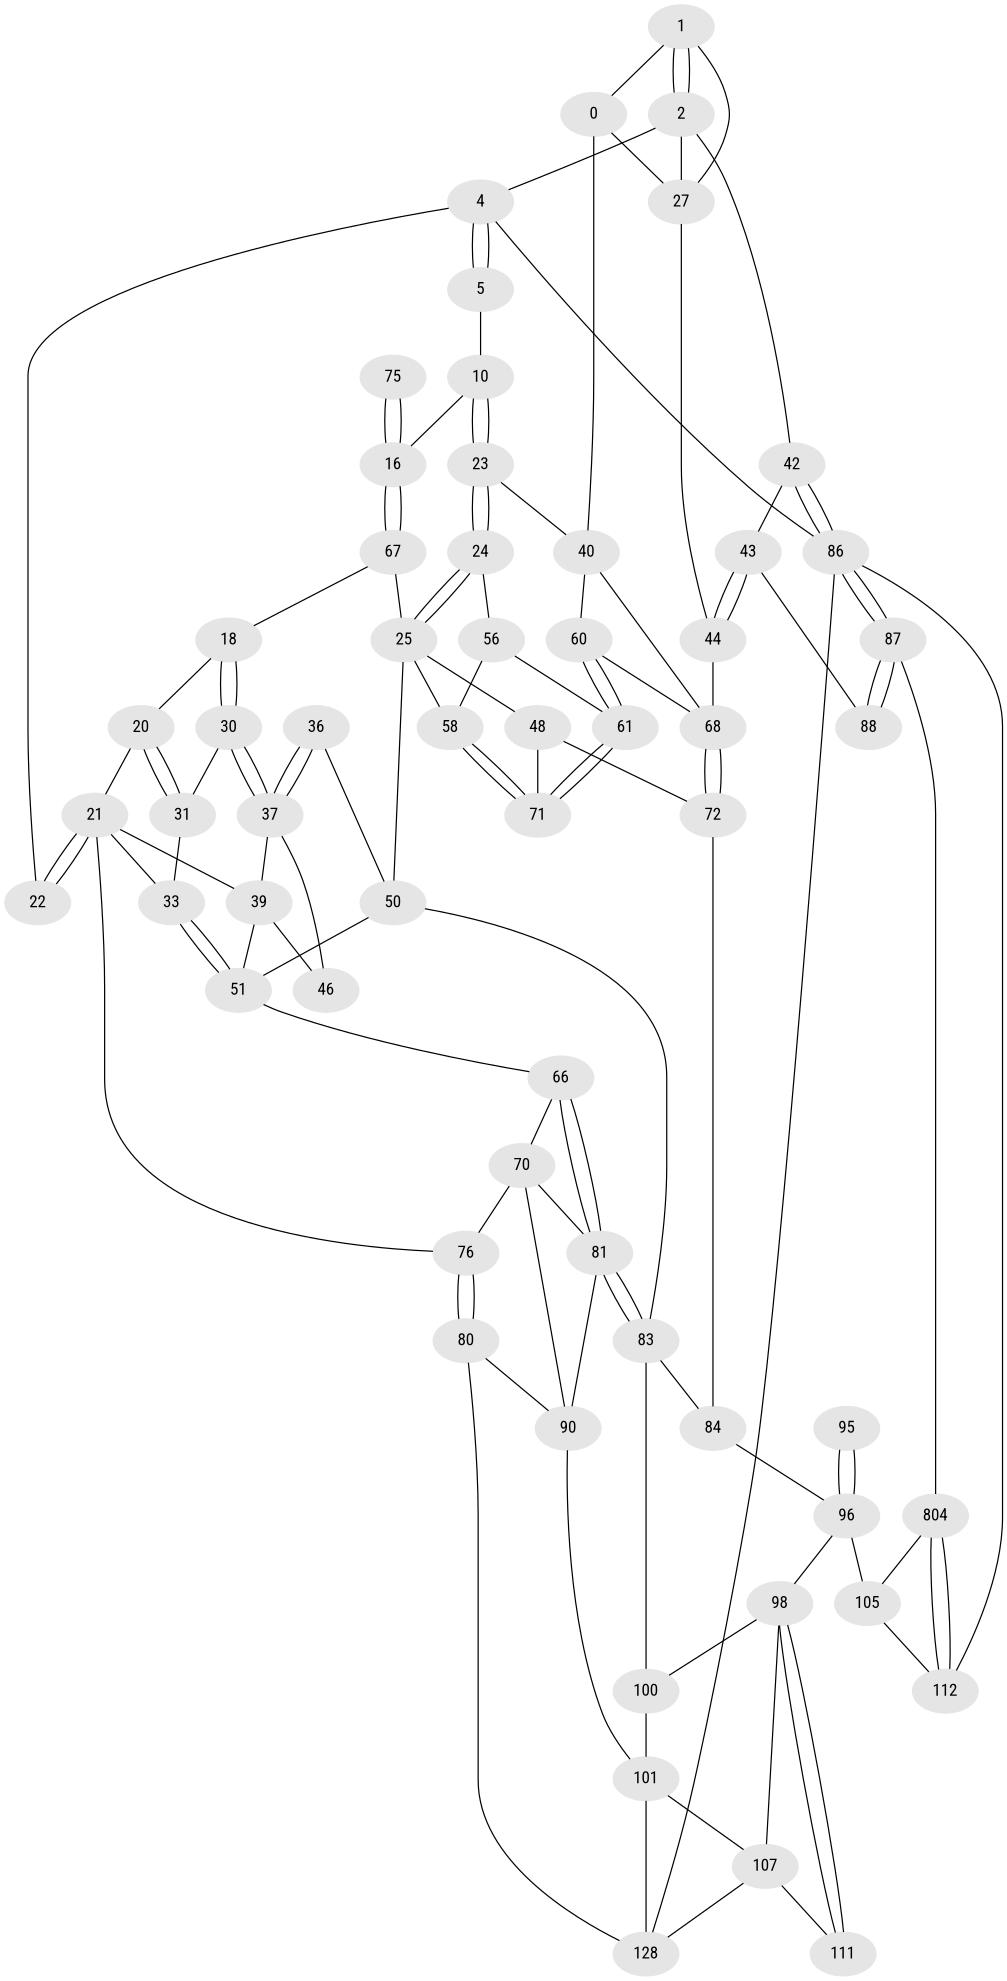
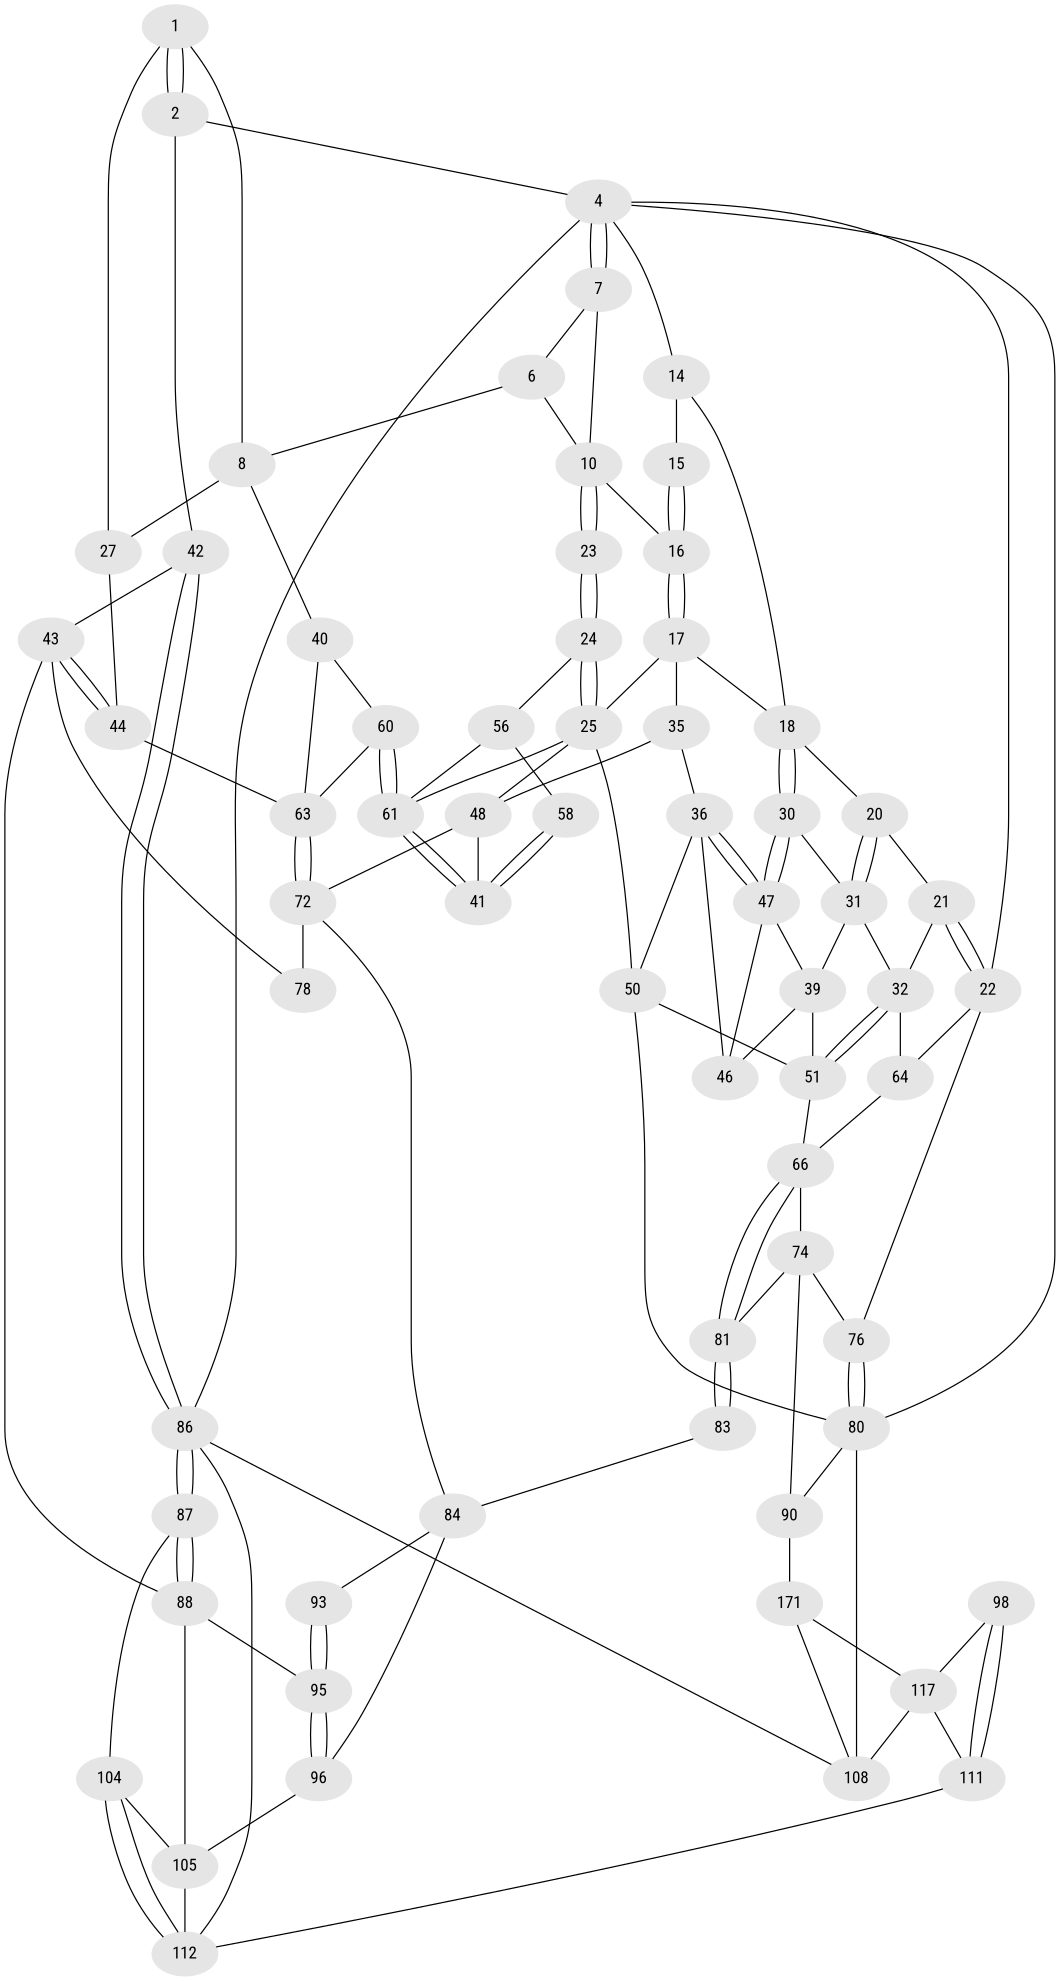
  graph {
    fontname="Roboto Condensed"
    node [color=gray90 fontname="Roboto Condensed" style=filled]
    edge [fontname="Roboto Condensed"]
    1 [super="+7"]
    2 [super="+3"]
-   8 [super="+29" label=0]
+   8 [super="+29"]
    27 [super="+28"]
    4 [super="+13"]
    42
    40 [super="+59"]
    44
-   5 [super="+12"]
+   5 [super="+12" label=7]
+   14
    22 [super="+63"]
    80 [super="+103"]
    86 [super="+89"]
    43 [super="+77"]
+   6 [super="+9"]
    10 [super="+11"]
-   15 [label=75]
+   15
    18 [super="+19"]
+   64
    76
    90 [super="+91"]
-   108 [super="+110" label=128]
+   108 [super="+110"]
    87
    112 [super="+113"]
    16
    23 [super="+41"]
    60
-   68 [super="+69"]
-   17 [super="+26" label=67]
+   68 [super="+69" label=63]
+   17 [super="+26"]
    24 [super="+54"]
    20
    30
    25 [super="+47"]
+   35 [super="+49"]
    48 [super="+73"]
    58
    50 [super="+70"]
    36 [super="+45"]
    21
    31 [super="+32"]
-   37 [super="+38"]
-   33 [super="+34"]
+   37 [super="+38" label=47]
+   33 [super="+34" label=32]
    39 [super="+51"]
    n44 [label=51 super="+65"]
    66 [super="+67"]
    56 [super="+57"]
    61 [super="+62"]
-   71
+   71 [label=41]
    72 [super="+79"]
    46
    83 [super="+85"]
+   78
    88 [super="+94"]
    95
    105 [super="+106"]
    84 [super="+92"]
-   100
-   74 [super="+75" label=70]
+   74 [super="+75"]
    81 [super="+82"]
+   93
    96 [super="+97"]
-   101 [super="+102"]
+   101 [super="+102" label=171]
    98 [super="+99"]
-   104 [label=804]
-   107 [super="+109"]
+   104
+   107 [super="+109" label=117]
    111
    1 -- 2
    1 -- 2
    1 -- 8
    1 -- 27
-   2 -- 27
    2 -- 4
    2 -- 42
    8 -- 27
    8 -- 40
    27 -- 44
    4 -- 5
    4 -- 5
+   4 -- 14
    4 -- 22
+   4 -- 80
    4 -- 86
    42 -- 86
    42 -- 86
    42 -- 43
    40 -- 60
    40 -- 68
    44 -- 68
+   5 -- 6
    5 -- 10
-   21 -- 76
+   14 -- 15
+   14 -- 18
+   22 -- 64
+   22 -- 76
    80 -- 90
    80 -- 108 [weight=2]
    86 -- 108
    86 -- 87
    86 -- 87
    86 -- 112
    43 -- 44
    43 -- 44
+   43 -- 78
    43 -- 88
+   6 -- 8
+   6 -- 10
    10 -- 16
    10 -- 23
    10 -- 23
    15 -- 16
    15 -- 16
    18 -- 20
    18 -- 30
    18 -- 30
+   64 -- 66
    76 -- 80
    76 -- 80
    90 -- 101
    87 -- 88
    87 -- 88
    87 -- 104
    16 -- 17
    16 -- 17
-   23 -- 40
    23 -- 24
    23 -- 24
    60 -- 68
    60 -- 61
    60 -- 61
    68 -- 72
    68 -- 72
    17 -- 18
    17 -- 25
+   17 -- 35
    24 -- 25
    24 -- 25
    24 -- 56
    20 -- 21
    20 -- 31
    20 -- 31
    30 -- 31
    30 -- 37
    30 -- 37
    25 -- 48
-   25 -- 58
+   25 -- 61
    25 -- 50
+   35 -- 48
+   35 -- 36
    48 -- 71
    48 -- 72
    58 -- 71
    58 -- 71
    50 -- n44
-   50 -- 83
+   50 -- 80
    36 -- 50
    36 -- 37
    36 -- 37
+   36 -- 46
    21 -- 22
    21 -- 22
    21 -- 33
    31 -- 33
-   21 -- 39
+   31 -- 39
    37 -- 39
    37 -- 46
+   33 -- 64
    33 -- n44
    33 -- n44
    39 -- n44
    39 -- 46
    n44 -- 66
    66 -- 74
    66 -- 81
    66 -- 81
    56 -- 58
    56 -- 61
    61 -- 71
    61 -- 71
+   72 -- 78
    72 -- 84
    83 -- 84
-   83 -- 100
+   88 -- 95
+   88 -- 105
    95 -- 96
    95 -- 96
    105 -- 112
+   84 -- 93
    84 -- 96
-   100 -- 101
    74 -- 76
    74 -- 90
    74 -- 81
-   81 -- 90
    81 -- 83
    81 -- 83
+   93 -- 95
+   93 -- 95
    96 -- 105
-   96 -- 98
    101 -- 108
    101 -- 107
-   98 -- 100
    98 -- 107
    98 -- 111
    98 -- 111
    104 -- 112
    104 -- 112
    104 -- 105
    107 -- 108
    107 -- 111
+   111 -- 112
  }
